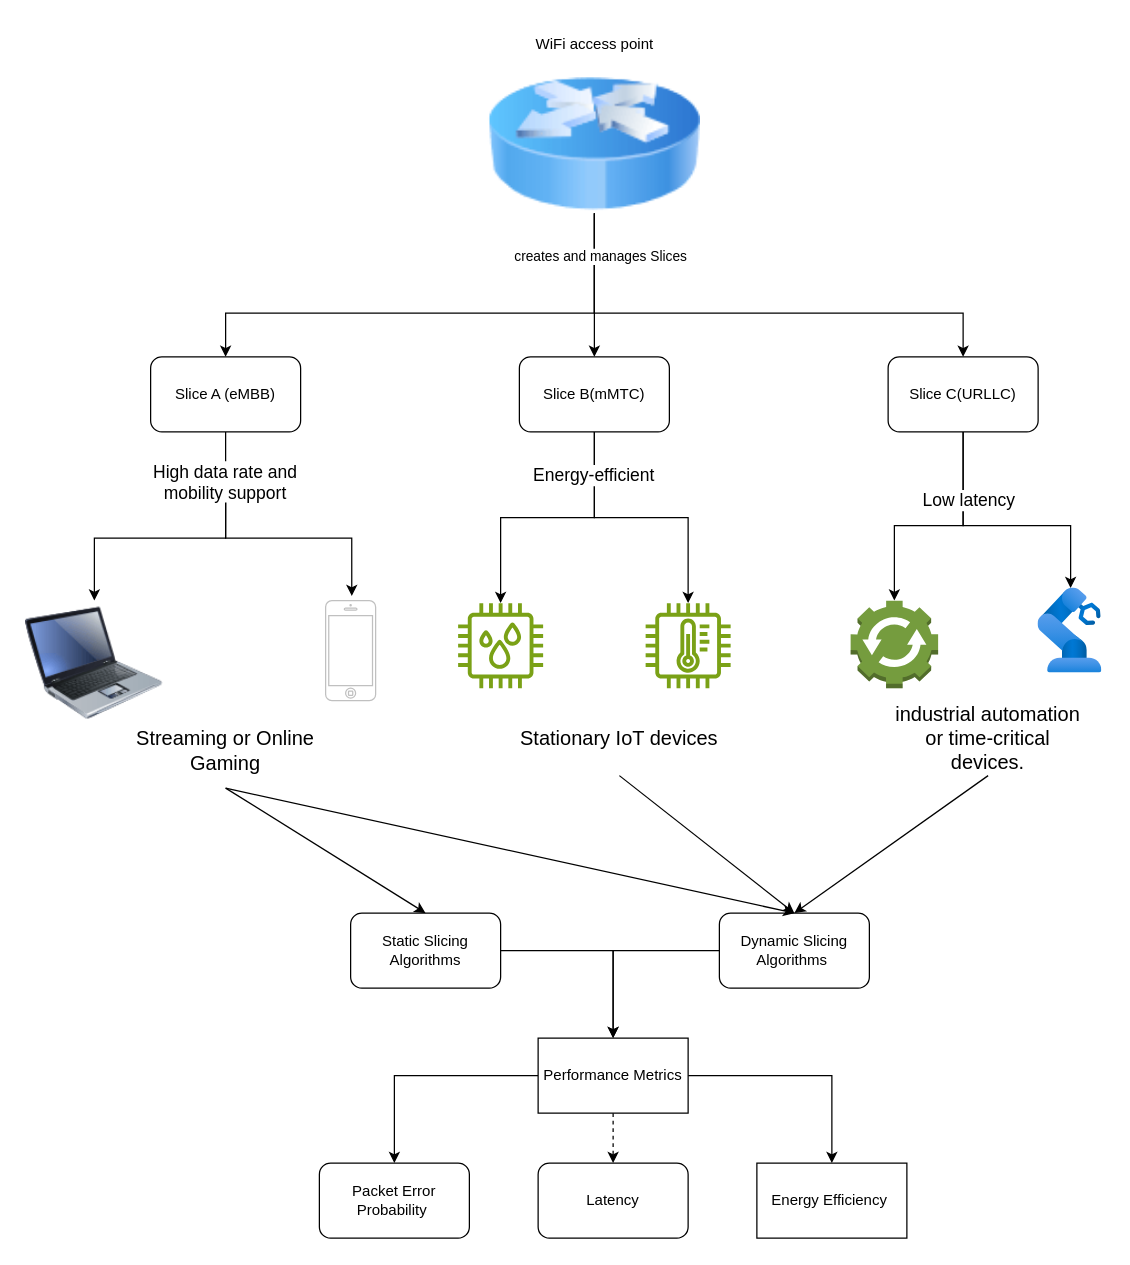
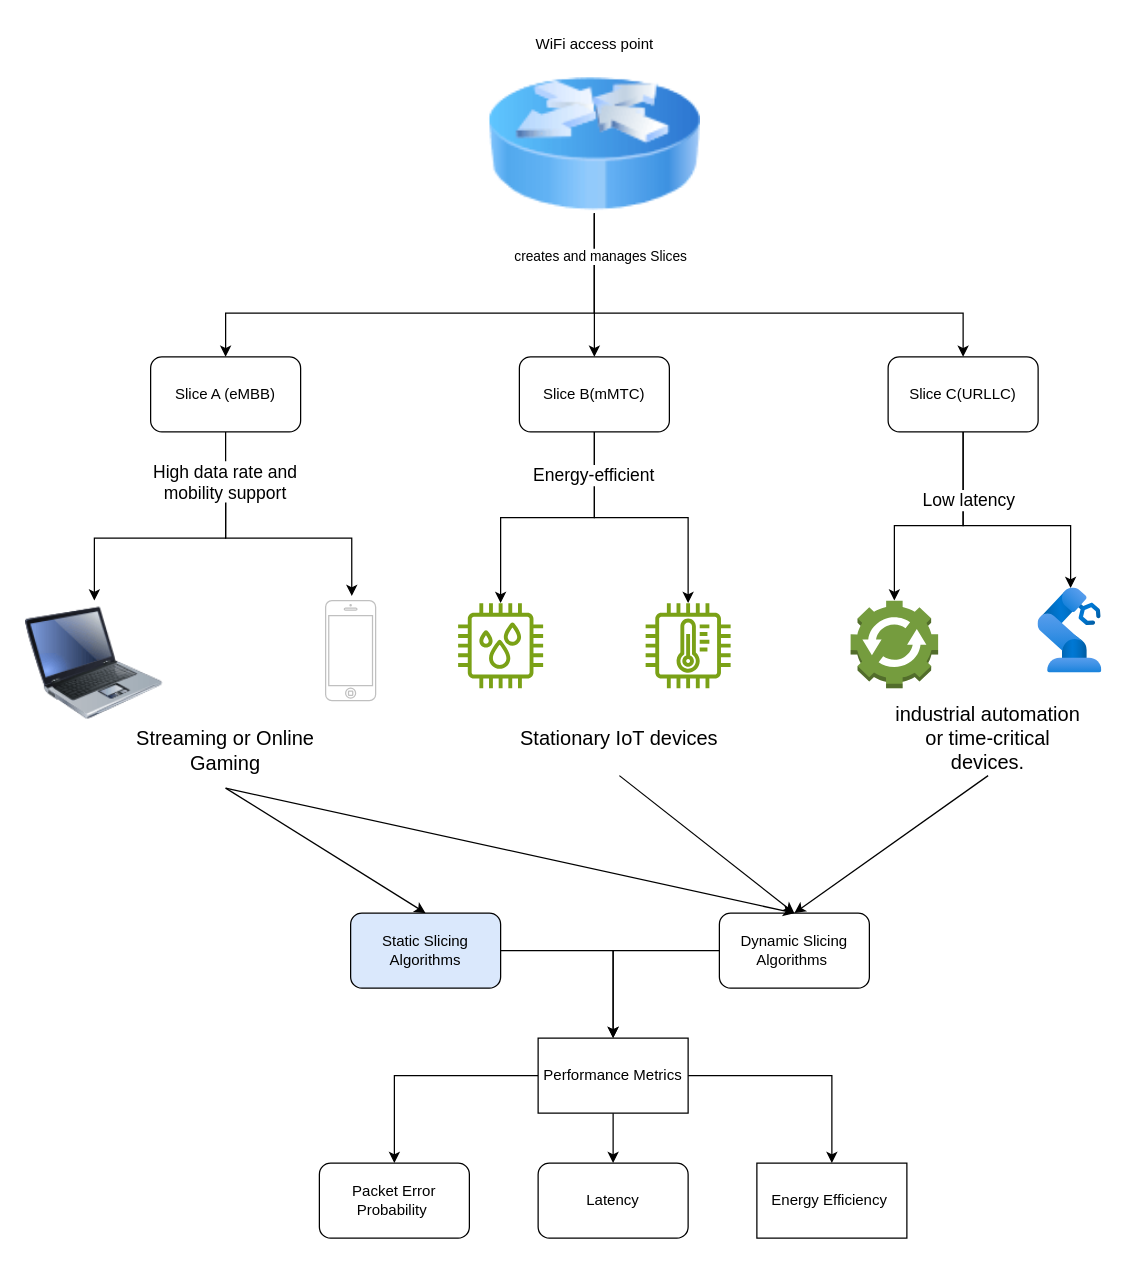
  <mxCell id="0" />
  <mxCell id="1" parent="0" />
  <mxCell id="2" style="edgeStyle=orthogonalEdgeStyle;rounded=0;orthogonalLoop=1;jettySize=auto;html=1;entryX=0.5;entryY=0;entryDx=0;entryDy=0;" parent="1" source="6" target="8" edge="1"><mxGeometry relative="1" as="geometry"><Array as="points"><mxPoint x="475" y="250" /><mxPoint x="180" y="250" /></Array></mxGeometry></mxCell>
  <mxCell id="3" style="edgeStyle=orthogonalEdgeStyle;rounded=0;orthogonalLoop=1;jettySize=auto;html=1;entryX=0.5;entryY=0;entryDx=0;entryDy=0;" parent="1" source="6" target="11" edge="1"><mxGeometry relative="1" as="geometry" /></mxCell>
  <mxCell id="4" style="edgeStyle=orthogonalEdgeStyle;rounded=0;orthogonalLoop=1;jettySize=auto;html=1;entryX=0.5;entryY=0;entryDx=0;entryDy=0;" parent="1" source="6" target="14" edge="1"><mxGeometry relative="1" as="geometry"><Array as="points"><mxPoint x="475" y="250" /><mxPoint x="770" y="250" /></Array></mxGeometry></mxCell>
  <mxCell id="5" value="creates and manages Slices" style="edgeLabel;html=1;align=center;verticalAlign=middle;resizable=0;points=[];" parent="4" vertex="1" connectable="0"><mxGeometry x="-0.832" y="4" relative="1" as="geometry"><mxPoint as="offset" /></mxGeometry></mxCell>
  <mxCell id="6" value="" style="image;html=1;image=img/lib/clip_art/networking/Router_Icon_128x128.png" parent="1" vertex="1"><mxGeometry x="390" y="60" width="170" height="110" as="geometry" /></mxCell>
  <mxCell id="7" style="edgeStyle=orthogonalEdgeStyle;rounded=0;orthogonalLoop=1;jettySize=auto;html=1;" parent="1" source="8" target="15" edge="1"><mxGeometry relative="1" as="geometry"><Array as="points"><mxPoint x="180" y="430" /><mxPoint x="75" y="430" /></Array></mxGeometry></mxCell>
  <mxCell id="8" value="Slice A (eMBB)" style="rounded=1;whiteSpace=wrap;html=1;" parent="1" vertex="1"><mxGeometry x="120" y="285" width="120" height="60" as="geometry" /></mxCell>
  <mxCell id="9" style="edgeStyle=orthogonalEdgeStyle;rounded=0;orthogonalLoop=1;jettySize=auto;html=1;" parent="1" source="11" target="17" edge="1"><mxGeometry relative="1" as="geometry" /></mxCell>
  <mxCell id="10" style="edgeStyle=orthogonalEdgeStyle;rounded=0;orthogonalLoop=1;jettySize=auto;html=1;" parent="1" source="11" target="18" edge="1"><mxGeometry relative="1" as="geometry" /></mxCell>
  <mxCell id="11" value="Slice B(mMTC)" style="rounded=1;whiteSpace=wrap;html=1;" parent="1" vertex="1"><mxGeometry x="415" y="285" width="120" height="60" as="geometry" /></mxCell>
  <mxCell id="12" style="edgeStyle=orthogonalEdgeStyle;rounded=0;orthogonalLoop=1;jettySize=auto;html=1;" parent="1" source="14" target="19" edge="1"><mxGeometry relative="1" as="geometry"><Array as="points"><mxPoint x="770" y="420" /><mxPoint x="715" y="420" /></Array></mxGeometry></mxCell>
  <mxCell id="13" style="edgeStyle=orthogonalEdgeStyle;rounded=0;orthogonalLoop=1;jettySize=auto;html=1;" parent="1" source="14" target="20" edge="1"><mxGeometry relative="1" as="geometry"><mxPoint x="860" y="430" as="targetPoint" /><Array as="points"><mxPoint x="770" y="420" /><mxPoint x="856" y="420" /></Array></mxGeometry></mxCell>
  <mxCell id="14" value="Slice C(URLLC)" style="rounded=1;whiteSpace=wrap;html=1;" parent="1" vertex="1"><mxGeometry x="710" y="285" width="120" height="60" as="geometry" /></mxCell>
  <mxCell id="15" value="" style="image;html=1;image=img/lib/clip_art/computers/Laptop_128x128.png" parent="1" vertex="1"><mxGeometry x="20" y="480" width="110" height="100" as="geometry" /></mxCell>
  <mxCell id="16" value="" style="html=1;verticalLabelPosition=bottom;labelBackgroundColor=#ffffff;verticalAlign=top;shadow=0;dashed=0;strokeWidth=1;shape=mxgraph.ios7.misc.iphone;strokeColor=#c0c0c0;" parent="1" vertex="1"><mxGeometry x="260" y="480" width="40" height="80" as="geometry" /></mxCell>
  <mxCell id="17" value="" style="sketch=0;outlineConnect=0;fontColor=#232F3E;gradientColor=none;fillColor=#7AA116;strokeColor=none;dashed=0;verticalLabelPosition=bottom;verticalAlign=top;align=center;html=1;fontSize=12;fontStyle=0;aspect=fixed;pointerEvents=1;shape=mxgraph.aws4.iot_thing_humidity_sensor;" parent="1" vertex="1"><mxGeometry x="366" y="482" width="68" height="68" as="geometry" /></mxCell>
  <mxCell id="18" value="" style="sketch=0;outlineConnect=0;fontColor=#232F3E;gradientColor=none;fillColor=#7AA116;strokeColor=none;dashed=0;verticalLabelPosition=bottom;verticalAlign=top;align=center;html=1;fontSize=12;fontStyle=0;aspect=fixed;pointerEvents=1;shape=mxgraph.aws4.iot_thing_temperature_sensor;" parent="1" vertex="1"><mxGeometry x="516" y="482" width="68" height="68" as="geometry" /></mxCell>
  <mxCell id="19" value="" style="outlineConnect=0;dashed=0;verticalLabelPosition=bottom;verticalAlign=top;align=center;html=1;shape=mxgraph.aws3.automation;fillColor=#759C3E;gradientColor=none;" parent="1" vertex="1"><mxGeometry x="680" y="480" width="70" height="70" as="geometry" /></mxCell>
  <mxCell id="20" value="" style="image;aspect=fixed;html=1;points=[];align=center;fontSize=12;image=img/lib/azure2/other/Defender_Industrial_Robot.svg;" parent="1" vertex="1"><mxGeometry x="830" y="470" width="51.08" height="68" as="geometry" /></mxCell>
  <mxCell id="21" value="&lt;span style=&quot;font-size: medium;&quot;&gt;industrial automation or time-critical devices.&lt;/span&gt;" style="text;html=1;align=center;verticalAlign=middle;whiteSpace=wrap;rounded=0;" parent="1" vertex="1"><mxGeometry x="710" y="560" width="160" height="60" as="geometry" /></mxCell>
  <mxCell id="22" value="&lt;span style=&quot;font-size: medium;&quot;&gt;Stationary IoT devices&lt;/span&gt;" style="text;html=1;align=center;verticalAlign=middle;whiteSpace=wrap;rounded=0;" parent="1" vertex="1"><mxGeometry x="415" y="560" width="160" height="60" as="geometry" /></mxCell>
  <mxCell id="23" value="&lt;font size=&quot;3&quot;&gt;Streaming or Online Gaming&lt;/font&gt;" style="text;html=1;align=center;verticalAlign=middle;whiteSpace=wrap;rounded=0;" parent="1" vertex="1"><mxGeometry x="100" y="570" width="160" height="60" as="geometry" /></mxCell>
  <mxCell id="24" value="" style="edgeStyle=orthogonalEdgeStyle;rounded=0;orthogonalLoop=1;jettySize=auto;html=1;entryX=0.523;entryY=-0.047;entryDx=0;entryDy=0;entryPerimeter=0;verticalAlign=middle;" parent="1" target="16" edge="1"><mxGeometry relative="1" as="geometry"><mxPoint x="180.04" y="400" as="sourcePoint" /><Array as="points"><mxPoint x="281" y="430" /></Array></mxGeometry></mxCell>
  <mxCell id="25" value="&lt;span style=&quot;text-align: start;&quot;&gt;&lt;font style=&quot;font-size: 14px;&quot;&gt;High data rate and mobility support&lt;/font&gt;&lt;/span&gt;" style="text;html=1;align=center;verticalAlign=middle;whiteSpace=wrap;rounded=0;labelBackgroundColor=#FFFFFF;" parent="1" vertex="1"><mxGeometry x="105" y="370" width="150" height="30" as="geometry" /></mxCell>
  <mxCell id="26" value="&lt;span style=&quot;text-align: start;&quot;&gt;&lt;font style=&quot;font-size: 14px;&quot;&gt;Energy-efficient&lt;/font&gt;&lt;/span&gt;" style="text;html=1;align=center;verticalAlign=middle;whiteSpace=wrap;rounded=0;labelBackgroundColor=#FFFFFF;" parent="1" vertex="1"><mxGeometry x="400" y="370" width="150" height="20" as="geometry" /></mxCell>
  <mxCell id="27" value="&lt;span style=&quot;text-align: start;&quot;&gt;&lt;font style=&quot;font-size: 14px;&quot;&gt;Low latency&lt;/font&gt;&lt;/span&gt;" style="text;html=1;align=center;verticalAlign=middle;whiteSpace=wrap;rounded=0;labelBackgroundColor=#FFFFFF;" parent="1" vertex="1"><mxGeometry x="700" y="385" width="150" height="30" as="geometry" /></mxCell>
  <mxCell id="28" style="edgeStyle=orthogonalEdgeStyle;rounded=0;orthogonalLoop=1;jettySize=auto;html=1;entryX=0.5;entryY=0;entryDx=0;entryDy=0;" parent="1" source="29" target="39" edge="1"><mxGeometry relative="1" as="geometry" /></mxCell>
- <mxCell id="29" value="Static Slicing Algorithms" style="rounded=1;whiteSpace=wrap;html=1;" parent="1" vertex="1"><mxGeometry x="280" y="730" width="120" height="60" as="geometry" /></mxCell>
+ <mxCell id="29" value="Static Slicing Algorithms" style="rounded=1;whiteSpace=wrap;html=1;fillColor=#dae8fc;" parent="1" vertex="1"><mxGeometry x="280" y="730" width="120" height="60" as="geometry" /></mxCell>
  <mxCell id="30" style="edgeStyle=orthogonalEdgeStyle;rounded=0;orthogonalLoop=1;jettySize=auto;html=1;entryX=0.5;entryY=0;entryDx=0;entryDy=0;" parent="1" source="31" target="39" edge="1"><mxGeometry relative="1" as="geometry" /></mxCell>
  <mxCell id="31" value="Dynamic Slicing Algorithms&amp;nbsp;" style="rounded=1;whiteSpace=wrap;html=1;" parent="1" vertex="1"><mxGeometry x="575" y="730" width="120" height="60" as="geometry" /></mxCell>
  <mxCell id="32" value="" style="endArrow=classic;html=1;rounded=0;exitX=0.5;exitY=1;exitDx=0;exitDy=0;entryX=0.5;entryY=0;entryDx=0;entryDy=0;" parent="1" source="23" target="29" edge="1"><mxGeometry width="50" height="50" relative="1" as="geometry"><mxPoint x="470" y="540" as="sourcePoint" /><mxPoint x="520" y="490" as="targetPoint" /></mxGeometry></mxCell>
  <mxCell id="33" value="" style="endArrow=classic;html=1;rounded=0;exitX=0.5;exitY=1;exitDx=0;exitDy=0;entryX=0.5;entryY=0;entryDx=0;entryDy=0;" parent="1" source="22" target="31" edge="1"><mxGeometry width="50" height="50" relative="1" as="geometry"><mxPoint x="505" y="630" as="sourcePoint" /><mxPoint x="350" y="760" as="targetPoint" /></mxGeometry></mxCell>
  <mxCell id="34" value="" style="endArrow=classic;html=1;rounded=0;exitX=0.5;exitY=1;exitDx=0;exitDy=0;entryX=0.5;entryY=0;entryDx=0;entryDy=0;" parent="1" source="21" target="31" edge="1"><mxGeometry width="50" height="50" relative="1" as="geometry"><mxPoint x="505" y="630" as="sourcePoint" /><mxPoint x="645" y="760" as="targetPoint" /></mxGeometry></mxCell>
  <mxCell id="35" value="" style="endArrow=classic;html=1;rounded=0;exitX=0.5;exitY=1;exitDx=0;exitDy=0;entryX=0.5;entryY=0;entryDx=0;entryDy=0;" parent="1" source="23" target="31" edge="1"><mxGeometry width="50" height="50" relative="1" as="geometry"><mxPoint x="515" y="640" as="sourcePoint" /><mxPoint x="655" y="770" as="targetPoint" /></mxGeometry></mxCell>
  <mxCell id="36" style="edgeStyle=orthogonalEdgeStyle;rounded=0;orthogonalLoop=1;jettySize=auto;html=1;entryX=0.5;entryY=0;entryDx=0;entryDy=0;" parent="1" source="39" target="40" edge="1"><mxGeometry relative="1" as="geometry" /></mxCell>
- <mxCell id="37" style="edgeStyle=orthogonalEdgeStyle;rounded=0;orthogonalLoop=1;jettySize=auto;html=1;entryX=0.5;entryY=0;entryDx=0;entryDy=0;dashed=1;" parent="1" source="39" target="41" edge="1"><mxGeometry relative="1" as="geometry" /></mxCell>
+ <mxCell id="37" style="edgeStyle=orthogonalEdgeStyle;rounded=0;orthogonalLoop=1;jettySize=auto;html=1;entryX=0.5;entryY=0;entryDx=0;entryDy=0;" parent="1" source="39" target="41" edge="1"><mxGeometry relative="1" as="geometry" /></mxCell>
  <mxCell id="38" style="edgeStyle=orthogonalEdgeStyle;rounded=0;orthogonalLoop=1;jettySize=auto;html=1;entryX=0.5;entryY=0;entryDx=0;entryDy=0;" parent="1" source="39" target="42" edge="1"><mxGeometry relative="1" as="geometry" /></mxCell>
  <mxCell id="39" value="Performance Metrics" style="rounded=0;whiteSpace=wrap;html=1;" parent="1" vertex="1"><mxGeometry x="430" y="830" width="120" height="60" as="geometry" /></mxCell>
  <mxCell id="40" value="Packet Error Probability&amp;nbsp;" style="rounded=1;whiteSpace=wrap;html=1;" parent="1" vertex="1"><mxGeometry x="255" y="930" width="120" height="60" as="geometry" /></mxCell>
  <mxCell id="41" value="Latency" style="rounded=1;whiteSpace=wrap;html=1;" parent="1" vertex="1"><mxGeometry x="430" y="930" width="120" height="60" as="geometry" /></mxCell>
  <mxCell id="42" value="Energy Efficiency&amp;nbsp;" style="whiteSpace=wrap;html=1;rounded=0;" parent="1" vertex="1"><mxGeometry x="605" y="930" width="120" height="60" as="geometry" /></mxCell>
  <mxCell id="43" value="WiFi access point" style="text;html=1;align=center;verticalAlign=middle;whiteSpace=wrap;rounded=0;" parent="1" vertex="1"><mxGeometry x="422.5" y="20" width="105" height="30" as="geometry" /></mxCell>
